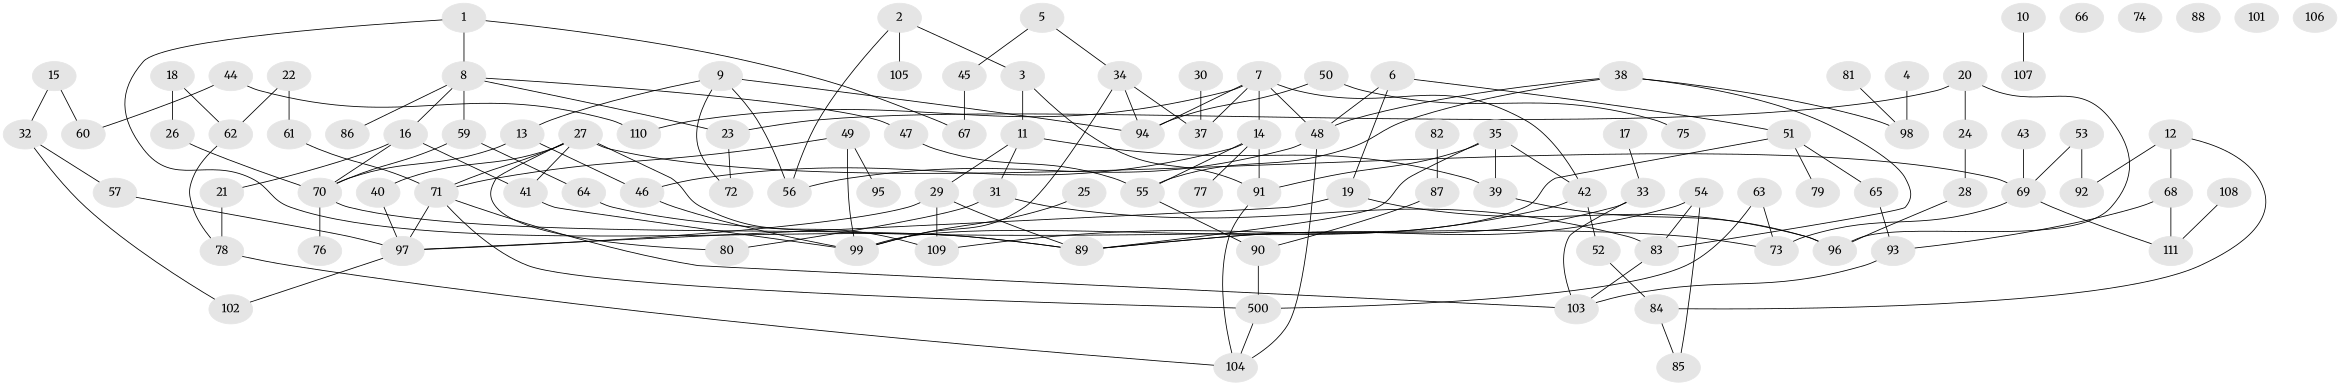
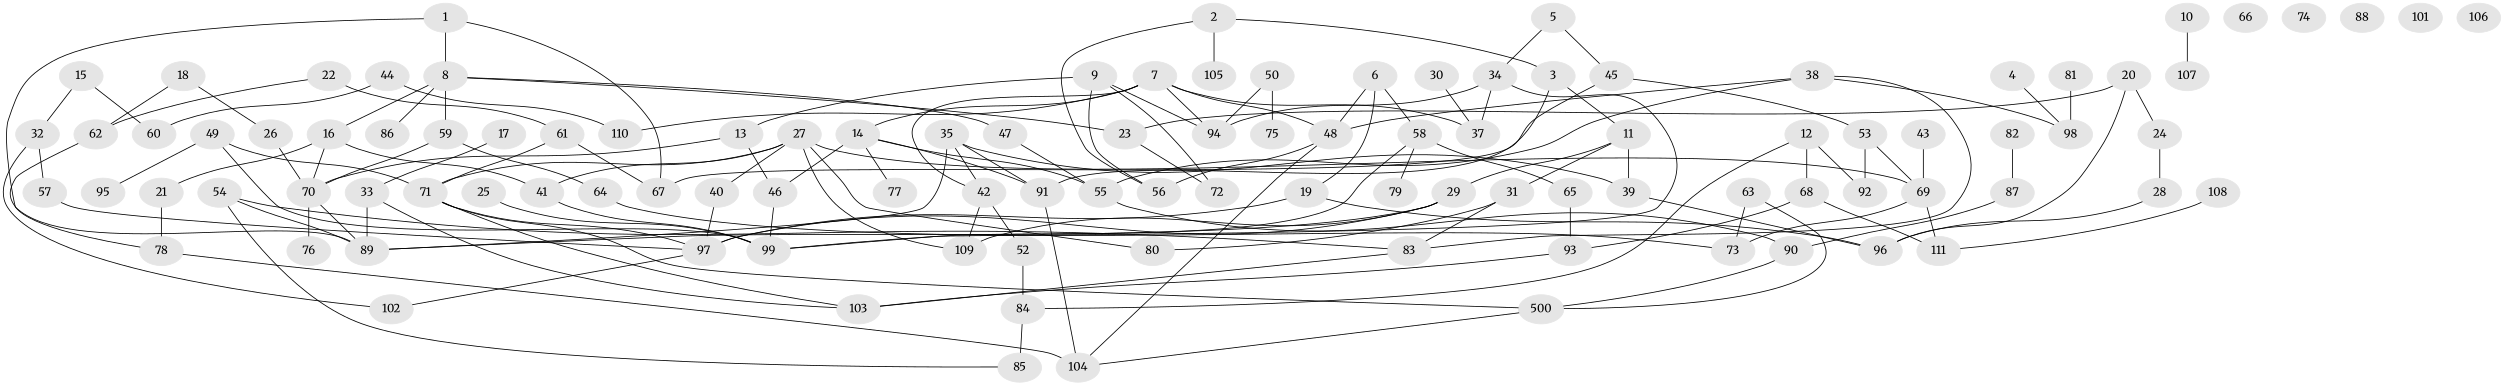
  graph {
    fontname=Merriweather
    node [color=gray90 fontname=Merriweather style=filled]
    edge [fontname=Merriweather]
    1
    8
    67
    89
    16
    23
    47
    59
    86
    2
    3
    56
    105
    11
    91
    29
    31
    39
    104
    4
    98
    5
    34
    45
    37
    94
    99
    53
    6
    19
    48
-   51
+   51 [label=58]
    96
    97
    65
    79
    7
    14
    42
    110
    46
    55
    77
    109
    52
    70
    21
    41
    72
    64
    9
    13
    10
    107
    80
    83
    12
    68
    84
    92
    93
    111
    85
    76
    90
    15
    32
    60
    57
    102
    78
    17
    33
    103
    18
    26
    62
    20
    24
    28
    22
    61
    71
    25
    27
    40
    69
    73
    n89 [label=500]
    30
    35
    38
    43
    44
    49
    95
    50
    75
    54
    63
    66
    74
    81
    82
    87
    88
    101
    106
    108
    1 -- 8
    1 -- 67
    1 -- 89
    8 -- 16
    8 -- 23
    8 -- 47
    8 -- 59
    8 -- 86
    16 -- 70
    16 -- 21
    16 -- 41
    23 -- 72
    47 -- 55
    59 -- 70
    59 -- 64
    2 -- 3
    2 -- 56
    2 -- 105
    3 -- 11
    3 -- 91
    11 -- 29
    11 -- 31
    11 -- 39
    91 -- 104
    29 -- 89
    29 -- 97
    29 -- 109
    31 -- 80
    31 -- 83
    39 -- 96
    4 -- 98
    5 -- 34
    5 -- 45
    34 -- 37
    34 -- 94
    34 -- 99
    45 -- 67
+   45 -- 53
    53 -- 92
    53 -- 69
    6 -- 19
    6 -- 48
    6 -- 51
    19 -- 96
    19 -- 97
    48 -- 56
    48 -- 104
    51 -- 99
    51 -- 65
    51 -- 79
    97 -- 102
    65 -- 93
    7 -- 37
    7 -- 94
    7 -- 48
    7 -- 14
    7 -- 42
    7 -- 110
    14 -- 91
    14 -- 46
    14 -- 55
    14 -- 77
    42 -- 109
    42 -- 52
    46 -- 99
    55 -- 90
    52 -- 84
    70 -- 89
    70 -- 76
    21 -- 78
    41 -- 99
    64 -- 73
    9 -- 56
    9 -- 94
    9 -- 72
    9 -- 13
    13 -- 46
    13 -- 70
    10 -- 107
    83 -- 103
    12 -- 68
    12 -- 84
    12 -- 92
    68 -- 93
    68 -- 111
    84 -- 85
    93 -- 103
    90 -- n89
    15 -- 32
    15 -- 60
    32 -- 57
    32 -- 102
    57 -- 97
    78 -- 104
    17 -- 33
    33 -- 89
    33 -- 103
    18 -- 26
    18 -- 62
    26 -- 70
    62 -- 78
    20 -- 23
    20 -- 96
    20 -- 24
    24 -- 28
    28 -- 96
    22 -- 62
    22 -- 61
+   61 -- 67
    61 -- 71
    71 -- 97
    71 -- 103
    71 -- n89
    25 -- 99
    27 -- 109
    27 -- 41
    27 -- 80
    27 -- 71
    27 -- 40
    27 -- 69
    40 -- 97
    69 -- 111
    69 -- 73
    n89 -- 104
    30 -- 37
    35 -- 89
    35 -- 91
    35 -- 39
    35 -- 42
    38 -- 98
    38 -- 48
    38 -- 55
    38 -- 83
    43 -- 69
    44 -- 110
    44 -- 60
    49 -- 99
    49 -- 71
    49 -- 95
    50 -- 94
    50 -- 75
    54 -- 89
    54 -- 83
    54 -- 85
    63 -- 73
    63 -- n89
    81 -- 98
    82 -- 87
    87 -- 90
    108 -- 111
  }
